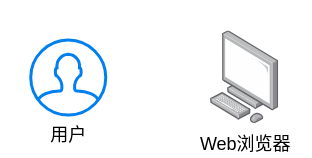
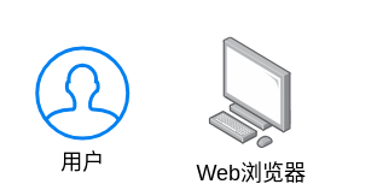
  <mxCell id="0" />
  <mxCell id="1" parent="0" />
  <mxCell id="2" value="用户" style="html=1;verticalLabelPosition=bottom;align=center;labelBackgroundColor=#ffffff;verticalAlign=top;strokeWidth=2;strokeColor=#0080F0;shadow=0;dashed=0;shape=mxgraph.ios7.icons.user;" vertex="1" parent="1"><mxGeometry x="20" y="26" width="50" height="50" as="geometry" /></mxCell>
- <mxCell id="3" value="Web浏览器" style="points=[];aspect=fixed;html=1;align=center;shadow=0;dashed=0;image;image=img/lib/allied_telesis/computer_and_terminals/Personal_Computer.svg;" vertex="1" parent="1"><mxGeometry x="140" y="20.1" width="45.6" height="61.8" as="geometry" /></mxCell>
+ <mxCell id="3" value="Web浏览器" style="points=[];aspect=fixed;html=1;align=center;shadow=0;dashed=0;image;image=img/lib/allied_telesis/computer_and_terminals/Personal_Computer.svg;" vertex="1" parent="1"><mxGeometry x="115" y="20.1" width="45.6" height="61.8" as="geometry" /></mxCell>
